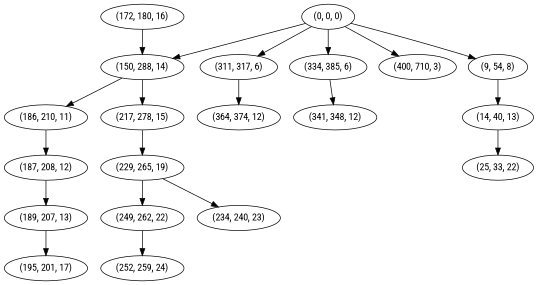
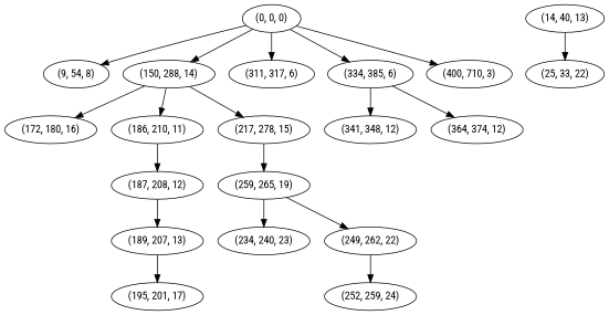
  digraph {
    fontname="Roboto Condensed"
    node [fontname="Roboto Condensed"]
    edge [fontname="Roboto Condensed"]
    "(0, 0, 0)"
    "(9, 54, 8)"
    n3 [label="(150, 288, 14)"]
    "(311, 317, 6)"
    "(334, 385, 6)"
    n6 [label="(400, 710, 3)"]
    "(14, 40, 13)"
    "(172, 180, 16)"
    "(186, 210, 11)"
    "(217, 278, 15)"
    "(341, 348, 12)"
    "(364, 374, 12)"
    n13 [label="(25, 33, 22)"]
    "(187, 208, 12)"
-   "(229, 265, 19)"
+   "(229, 265, 19)" [label="(259, 265, 19)"]
    "(189, 207, 13)"
    "(195, 201, 17)"
    "(234, 240, 23)"
    "(249, 262, 22)"
    "(252, 259, 24)"
    "(0, 0, 0)" -> "(9, 54, 8)"
    "(0, 0, 0)" -> n3
    "(0, 0, 0)" -> "(311, 317, 6)"
    "(0, 0, 0)" -> "(334, 385, 6)"
    "(0, 0, 0)" -> n6
-   "(9, 54, 8)" -> "(14, 40, 13)"
-   "(172, 180, 16)" -> n3
+   n3 -> "(172, 180, 16)"
    n3 -> "(186, 210, 11)"
    n3 -> "(217, 278, 15)"
    "(334, 385, 6)" -> "(341, 348, 12)"
-   "(311, 317, 6)" -> "(364, 374, 12)"
+   "(334, 385, 6)" -> "(364, 374, 12)"
    "(14, 40, 13)" -> n13
    "(186, 210, 11)" -> "(187, 208, 12)"
    "(217, 278, 15)" -> "(229, 265, 19)"
    "(187, 208, 12)" -> "(189, 207, 13)"
    "(229, 265, 19)" -> "(234, 240, 23)"
    "(229, 265, 19)" -> "(249, 262, 22)"
    "(189, 207, 13)" -> "(195, 201, 17)"
    "(249, 262, 22)" -> "(252, 259, 24)"
  }
